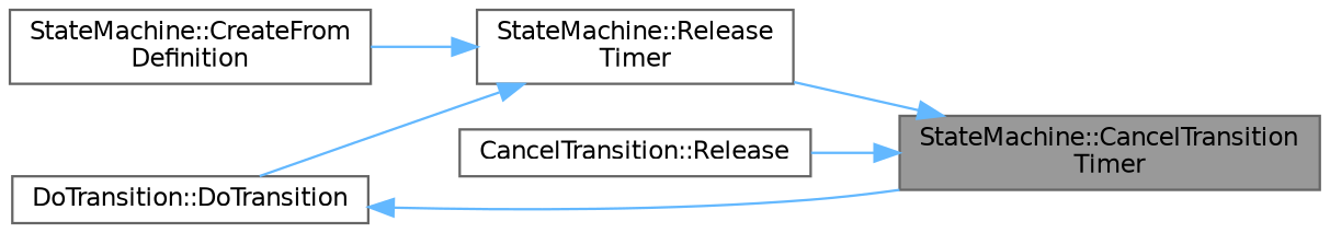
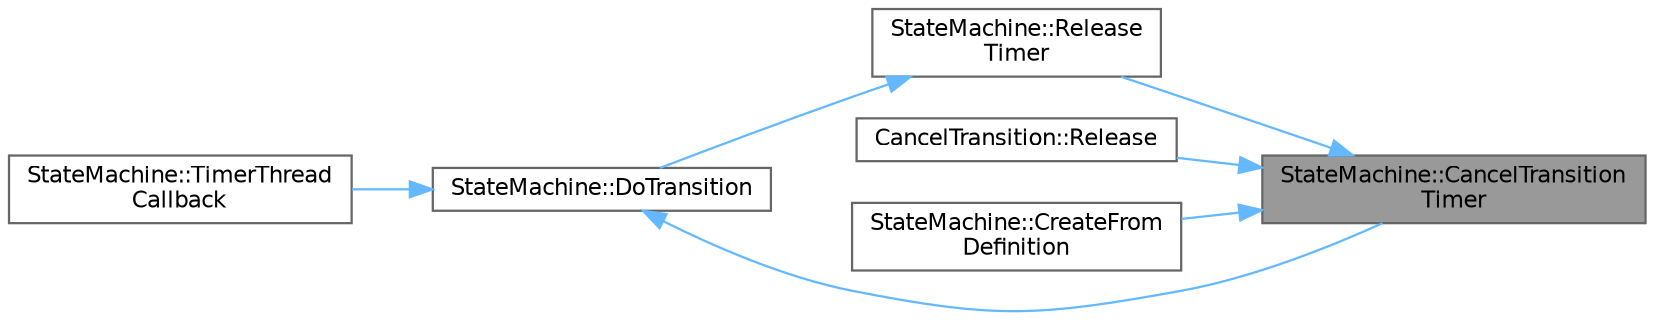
  digraph {
    rankdir=RL
    node [color=grey40 fillcolor=white fontname=Helvetica fontsize=10 shape=box style=filled]
    edge [color=steelblue1 dir=back fontname=Helvetica fontsize=10 labelfontname=Helvetica labelfontsize=10 style=solid]
    n1 [color=gray40 fillcolor=grey60 fontcolor=black height=0.2 label="StateMachine::CancelTransition\lTimer" width=0.4]
    n2 [height=0.2 label="StateMachine::Release\lTimer" width=0.4]
    n3 [height=0.2 label="CancelTransition::Release" width=0.4]
-   n4 [height=0.2 label="DoTransition::DoTransition" width=0.4]
+   n4 [height=0.2 label="StateMachine::DoTransition" width=0.4]
+   n5 [height=0.2 label="StateMachine::TimerThread\lCallback" width=0.4]
    n6 [height=0.2 label="StateMachine::CreateFrom\lDefinition" width=0.4]
    n1 -> n2
    n1 -> n3
    n2 -> n4
-   n2 -> n6
+   n1 -> n6
    n4 -> n1
+   n4 -> n5
  }
